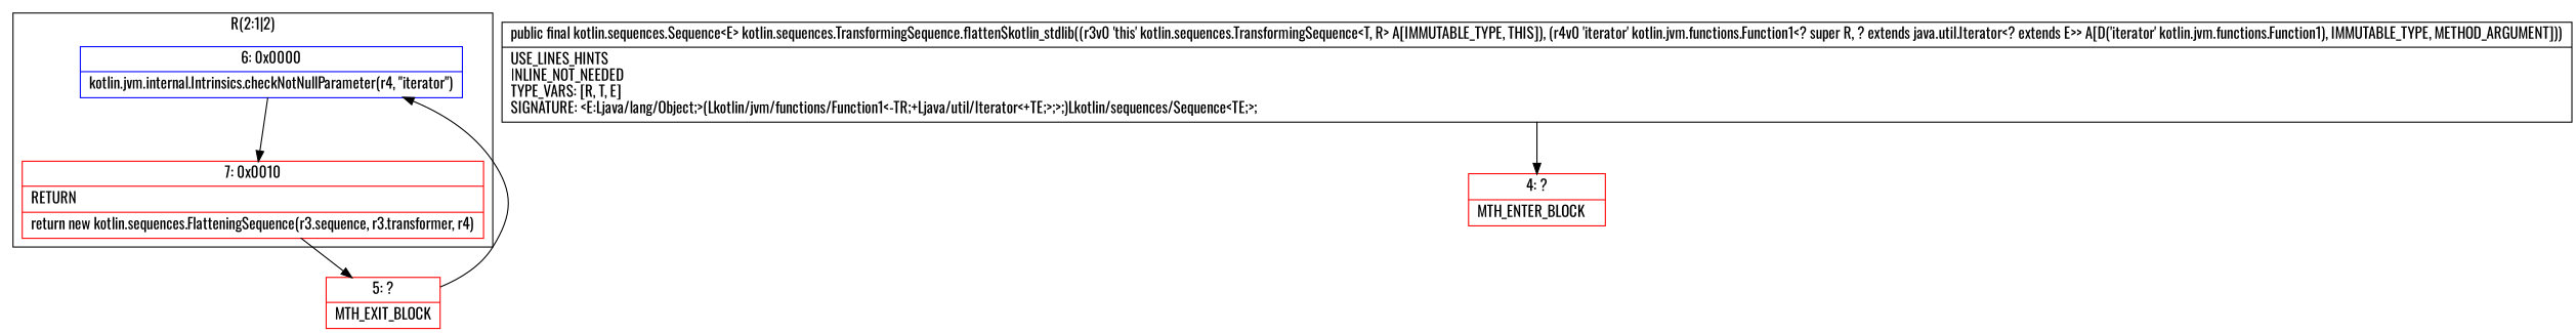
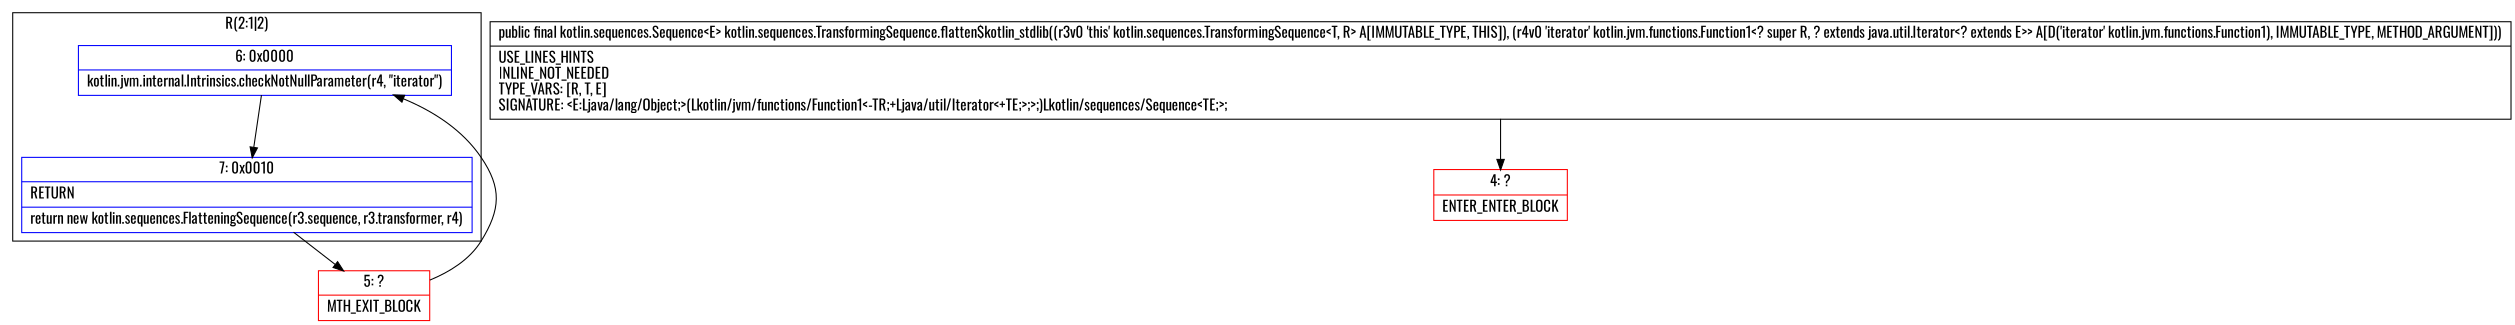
  digraph {
    fontname=Oswald
    node [color=blue fontname=Oswald shape=record]
    edge [fontname=Oswald]
    n1 [label="{6\:\ 0x0000|kotlin.jvm.internal.Intrinsics.checkNotNullParameter(r4, \"iterator\")\l}"]
-   n2 [color=red label="{7\:\ 0x0010|RETURN\l|return new kotlin.sequences.FlatteningSequence(r3.sequence, r3.transformer, r4)\l}"]
+   n2 [label="{7\:\ 0x0010|RETURN\l|return new kotlin.sequences.FlatteningSequence(r3.sequence, r3.transformer, r4)\l}"]
    n3 [color=red label="{5\:\ ?|MTH_EXIT_BLOCK\l}"]
-   n4 [color=red label="{4\:\ ?|MTH_ENTER_BLOCK\l}"]
+   n4 [color=red label="{4\:\ ?|ENTER_ENTER_BLOCK\l}"]
    n5 [label="{public final kotlin.sequences.Sequence\<E\> kotlin.sequences.TransformingSequence.flatten$kotlin_stdlib((r3v0 'this' kotlin.sequences.TransformingSequence\<T, R\> A[IMMUTABLE_TYPE, THIS]), (r4v0 'iterator' kotlin.jvm.functions.Function1\<? super R, ? extends java.util.Iterator\<? extends E\>\> A[D('iterator' kotlin.jvm.functions.Function1), IMMUTABLE_TYPE, METHOD_ARGUMENT]))  | USE_LINES_HINTS\lINLINE_NOT_NEEDED\lTYPE_VARS: [R, T, E]\lSIGNATURE: \<E:Ljava\/lang\/Object;\>(Lkotlin\/jvm\/functions\/Function1\<\-TR;+Ljava\/util\/Iterator\<+TE;\>;\>;)Lkotlin\/sequences\/Sequence\<TE;\>;\l}" color=""]
    subgraph cluster_1 {
      label="R(2:1|2)"
      n1
      n2
    }
    n1 -> n2
    n2 -> n3
    n3 -> n1
    n5 -> n4
  }
